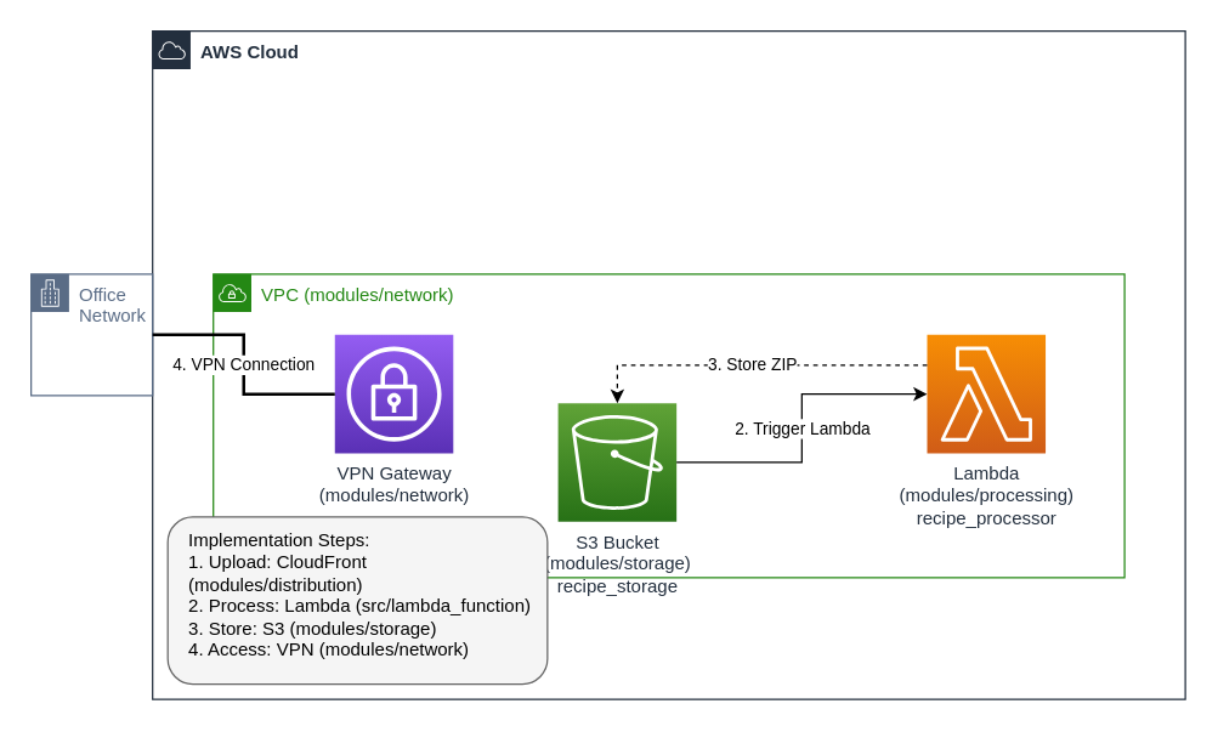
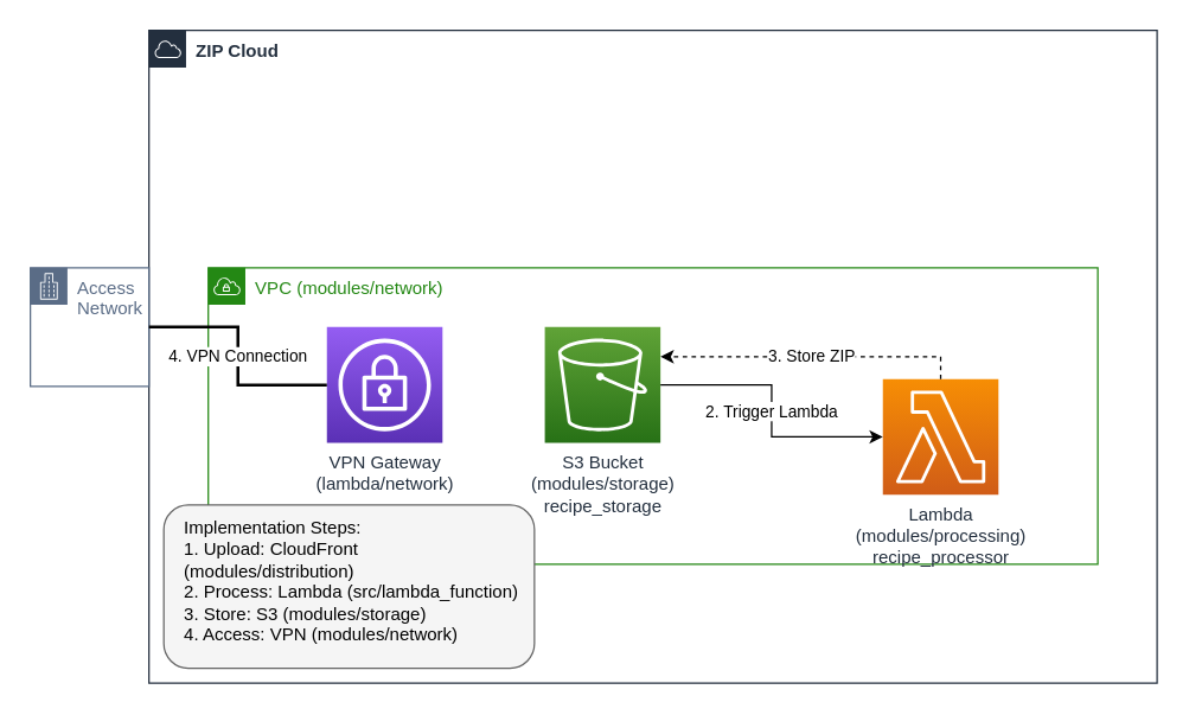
  <mxCell id="0" />
  <mxCell id="1" parent="0" />
- <mxCell id="2" value="AWS Cloud" style="points=[[0,0],[0.25,0],[0.5,0],[0.75,0],[1,0],[1,0.25],[1,0.5],[1,0.75],[1,1],[0.75,1],[0.5,1],[0.25,1],[0,1],[0,0.75],[0,0.5],[0,0.25]];outlineConnect=0;gradientColor=none;html=1;whiteSpace=wrap;fontSize=12;fontStyle=1;container=1;pointerEvents=0;collapsible=0;recursiveResize=0;shape=mxgraph.aws4.group;grIcon=mxgraph.aws4.group_aws_cloud;strokeColor=#232F3E;fillColor=none;verticalAlign=top;align=left;spacingLeft=30;fontColor=#232F3E;dashed=0;" parent="1" vertex="1"><mxGeometry x="100" y="20" width="680" height="440" as="geometry" /></mxCell>
+ <mxCell id="2" value="ZIP Cloud" style="points=[[0,0],[0.25,0],[0.5,0],[0.75,0],[1,0],[1,0.25],[1,0.5],[1,0.75],[1,1],[0.75,1],[0.5,1],[0.25,1],[0,1],[0,0.75],[0,0.5],[0,0.25]];outlineConnect=0;gradientColor=none;html=1;whiteSpace=wrap;fontSize=12;fontStyle=1;container=1;pointerEvents=0;collapsible=0;recursiveResize=0;shape=mxgraph.aws4.group;grIcon=mxgraph.aws4.group_aws_cloud;strokeColor=#232F3E;fillColor=none;verticalAlign=top;align=left;spacingLeft=30;fontColor=#232F3E;dashed=0;" parent="1" vertex="1"><mxGeometry x="100" y="20" width="680" height="440" as="geometry" /></mxCell>
  <mxCell id="3" value="VPC (modules/network)" style="points=[[0,0],[0.25,0],[0.5,0],[0.75,0],[1,0],[1,0.25],[1,0.5],[1,0.75],[1,1],[0.75,1],[0.5,1],[0.25,1],[0,1],[0,0.75],[0,0.5],[0,0.25]];outlineConnect=0;gradientColor=none;html=1;whiteSpace=wrap;fontSize=12;fontStyle=0;container=1;pointerEvents=0;collapsible=0;recursiveResize=0;shape=mxgraph.aws4.group;grIcon=mxgraph.aws4.group_vpc;strokeColor=#248814;fillColor=none;verticalAlign=top;align=left;spacingLeft=30;fontColor=#248814;dashed=0;" parent="2" vertex="1"><mxGeometry x="40" y="160" width="600" height="200" as="geometry" /></mxCell>
- <mxCell id="4" value="S3 Bucket&#10;(modules/storage)&#10;recipe_storage" style="outlineConnect=0;fontColor=#232F3E;gradientColor=#60A337;gradientDirection=north;fillColor=#277116;strokeColor=#ffffff;dashed=0;verticalLabelPosition=bottom;verticalAlign=top;align=center;html=1;fontSize=12;fontStyle=0;aspect=fixed;shape=mxgraph.aws4.resourceIcon;resIcon=mxgraph.aws4.s3;" parent="3" vertex="1"><mxGeometry x="227" y="85" width="78" height="78" as="geometry" /></mxCell>
- <mxCell id="5" value="Lambda&#10;(modules/processing)&#10;recipe_processor" style="outlineConnect=0;fontColor=#232F3E;gradientColor=#F78E04;gradientDirection=north;fillColor=#D05C17;strokeColor=#ffffff;dashed=0;verticalLabelPosition=bottom;verticalAlign=top;align=center;html=1;fontSize=12;fontStyle=0;aspect=fixed;shape=mxgraph.aws4.resourceIcon;resIcon=mxgraph.aws4.lambda;" parent="3" vertex="1"><mxGeometry x="470" y="40" width="78" height="78" as="geometry" /></mxCell>
- <mxCell id="6" value="VPN Gateway&#10;(modules/network)" style="outlineConnect=0;fontColor=#232F3E;gradientColor=#945DF2;gradientDirection=north;fillColor=#5A30B5;strokeColor=#ffffff;dashed=0;verticalLabelPosition=bottom;verticalAlign=top;align=center;html=1;fontSize=12;fontStyle=0;aspect=fixed;shape=mxgraph.aws4.resourceIcon;resIcon=mxgraph.aws4.vpn_gateway;" parent="3" vertex="1"><mxGeometry x="80" y="40" width="78" height="78" as="geometry" /></mxCell>
+ <mxCell id="4" value="S3 Bucket&#10;(modules/storage)&#10;recipe_storage" style="outlineConnect=0;fontColor=#232F3E;gradientColor=#60A337;gradientDirection=north;fillColor=#277116;strokeColor=#ffffff;dashed=0;verticalLabelPosition=bottom;verticalAlign=top;align=center;html=1;fontSize=12;fontStyle=0;aspect=fixed;shape=mxgraph.aws4.resourceIcon;resIcon=mxgraph.aws4.s3;" parent="3" vertex="1"><mxGeometry x="227" y="40" width="78" height="78" as="geometry" /></mxCell>
+ <mxCell id="5" value="Lambda&#10;(modules/processing)&#10;recipe_processor" style="outlineConnect=0;fontColor=#232F3E;gradientColor=#F78E04;gradientDirection=north;fillColor=#D05C17;strokeColor=#ffffff;dashed=0;verticalLabelPosition=bottom;verticalAlign=top;align=center;html=1;fontSize=12;fontStyle=0;aspect=fixed;shape=mxgraph.aws4.resourceIcon;resIcon=mxgraph.aws4.lambda;" parent="3" vertex="1"><mxGeometry x="455" y="75" width="78" height="78" as="geometry" /></mxCell>
+ <mxCell id="6" value="VPN Gateway&#10;(lambda/network)" style="outlineConnect=0;fontColor=#232F3E;gradientColor=#945DF2;gradientDirection=north;fillColor=#5A30B5;strokeColor=#ffffff;dashed=0;verticalLabelPosition=bottom;verticalAlign=top;align=center;html=1;fontSize=12;fontStyle=0;aspect=fixed;shape=mxgraph.aws4.resourceIcon;resIcon=mxgraph.aws4.vpn_gateway;" parent="3" vertex="1"><mxGeometry x="80" y="40" width="78" height="78" as="geometry" /></mxCell>
  <mxCell id="7" value="Implementation Steps:&#10;1. Upload: CloudFront (modules/distribution)&#10;2. Process: Lambda (src/lambda_function)&#10;3. Store: S3 (modules/storage)&#10;4. Access: VPN (modules/network)" style="text;html=1;strokeColor=#666666;fillColor=#f5f5f5;align=left;verticalAlign=top;whiteSpace=wrap;rounded=1;fontSize=12;spacing=4;spacingLeft=10" parent="2" vertex="1"><mxGeometry x="10" y="320" width="250" height="110" as="geometry" /></mxCell>
- <mxCell id="8" value="Office&#10;Network" style="points=[[0,0],[0.25,0],[0.5,0],[0.75,0],[1,0],[1,0.25],[1,0.5],[1,0.75],[1,1],[0.75,1],[0.5,1],[0.25,1],[0,1],[0,0.75],[0,0.5],[0,0.25]];outlineConnect=0;gradientColor=none;html=1;whiteSpace=wrap;fontSize=12;fontStyle=0;container=1;pointerEvents=0;collapsible=0;recursiveResize=0;shape=mxgraph.aws4.group;grIcon=mxgraph.aws4.group_corporate_data_center;strokeColor=#5A6C86;fillColor=none;verticalAlign=top;align=left;spacingLeft=30;fontColor=#5A6C86;dashed=0;" parent="1" vertex="1"><mxGeometry y="180" width="80" height="80" as="geometry" x="20" /></mxCell>
+ <mxCell id="8" value="Access&#10;Network" style="points=[[0,0],[0.25,0],[0.5,0],[0.75,0],[1,0],[1,0.25],[1,0.5],[1,0.75],[1,1],[0.75,1],[0.5,1],[0.25,1],[0,1],[0,0.75],[0,0.5],[0,0.25]];outlineConnect=0;gradientColor=none;html=1;whiteSpace=wrap;fontSize=12;fontStyle=0;container=1;pointerEvents=0;collapsible=0;recursiveResize=0;shape=mxgraph.aws4.group;grIcon=mxgraph.aws4.group_corporate_data_center;strokeColor=#5A6C86;fillColor=none;verticalAlign=top;align=left;spacingLeft=30;fontColor=#5A6C86;dashed=0;" parent="1" vertex="1"><mxGeometry y="180" width="80" height="80" as="geometry" x="20" /></mxCell>
  <mxCell id="9" value="2. Trigger Lambda" style="edgeStyle=orthogonalEdgeStyle;rounded=0;orthogonalLoop=1;jettySize=auto;html=1;" parent="1" source="4" target="5" edge="1"><mxGeometry relative="1" as="geometry" /></mxCell>
  <mxCell id="10" value="3. Store ZIP" style="edgeStyle=orthogonalEdgeStyle;rounded=0;orthogonalLoop=1;jettySize=auto;html=1;dashed=1;" parent="1" source="5" target="4" edge="1"><mxGeometry relative="1" as="geometry"><Array as="points"><mxPoint x="540" y="240" /><mxPoint x="340" y="240" /></Array></mxGeometry></mxCell>
  <mxCell id="11" value="4. VPN Connection" style="edgeStyle=orthogonalEdgeStyle;rounded=0;orthogonalLoop=1;jettySize=auto;html=1;strokeWidth=2;endArrow=none;" parent="1" source="8" target="6" edge="1"><mxGeometry relative="1" as="geometry" /></mxCell>
